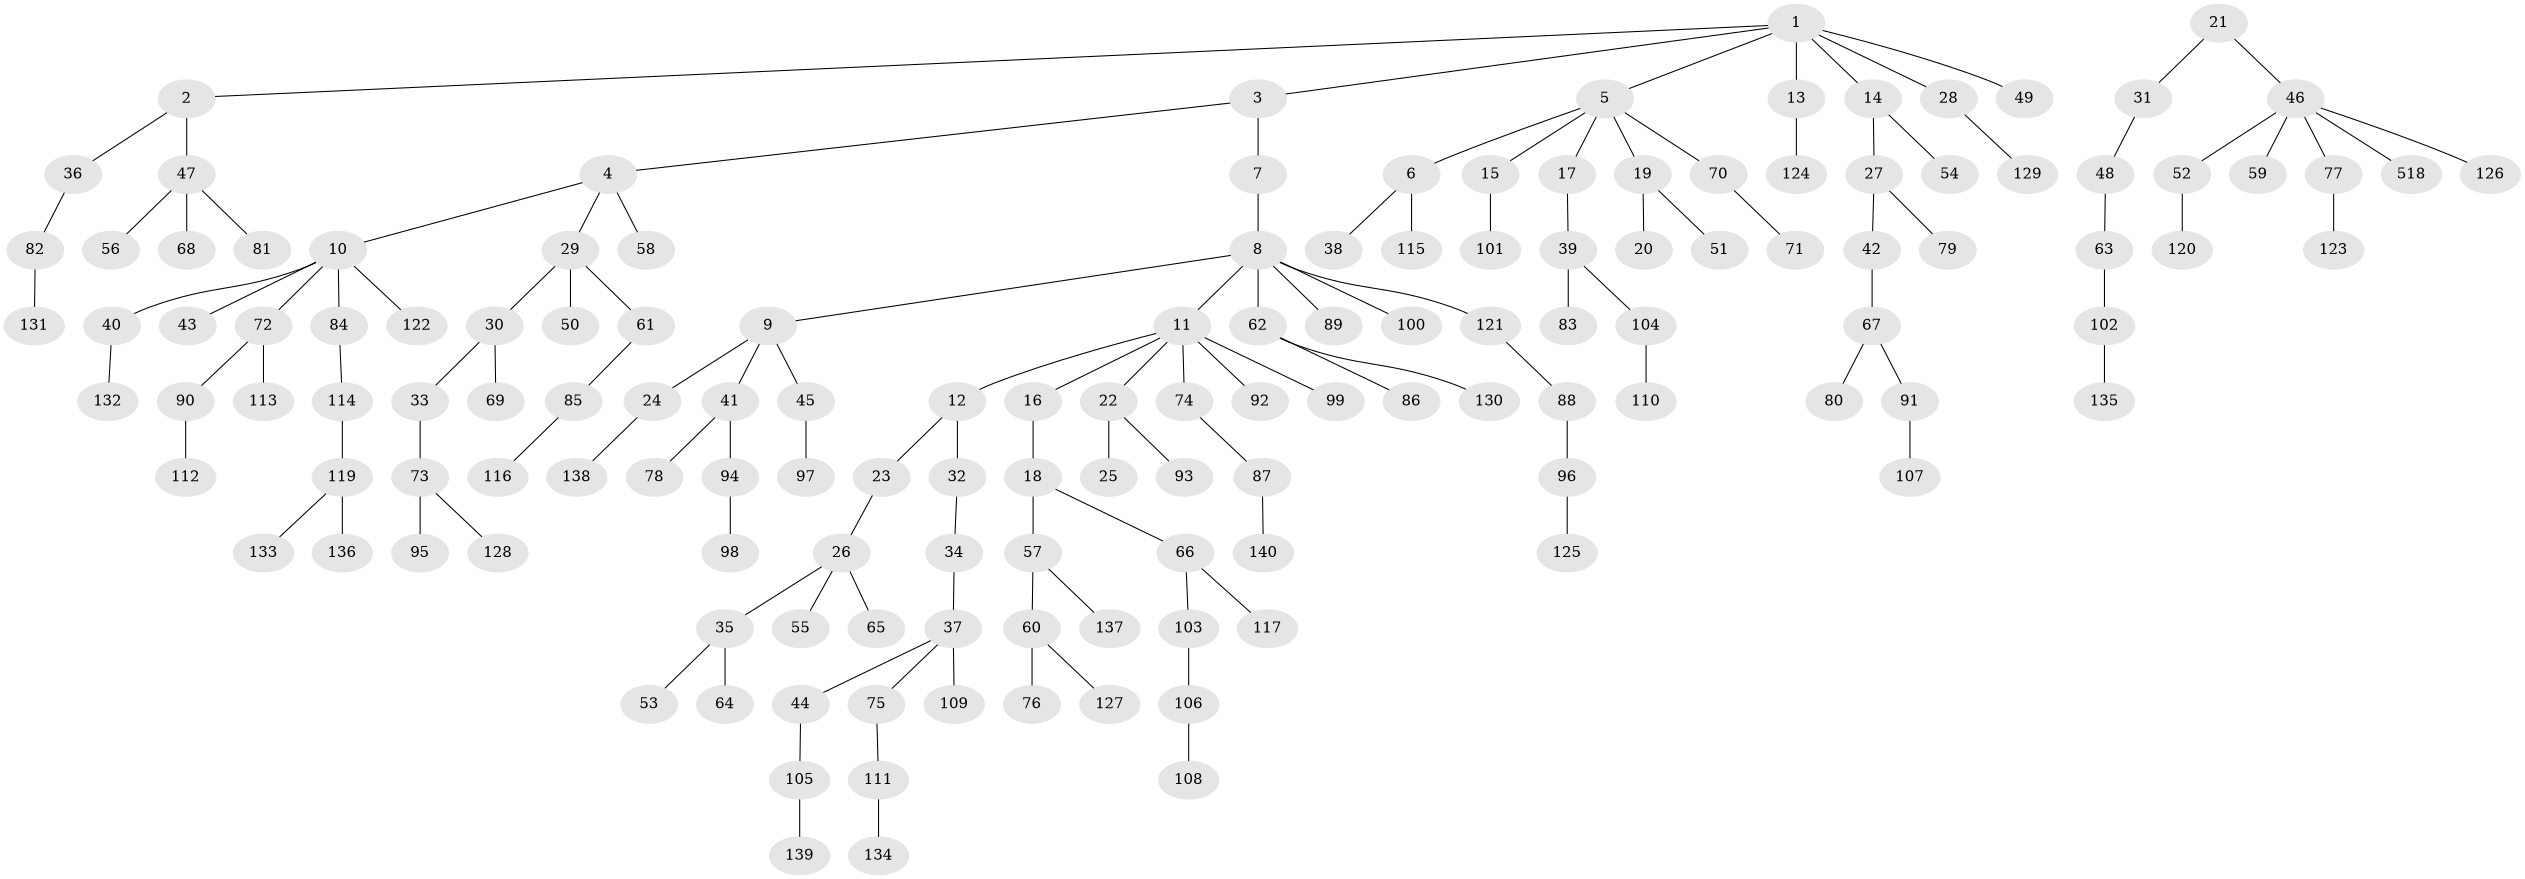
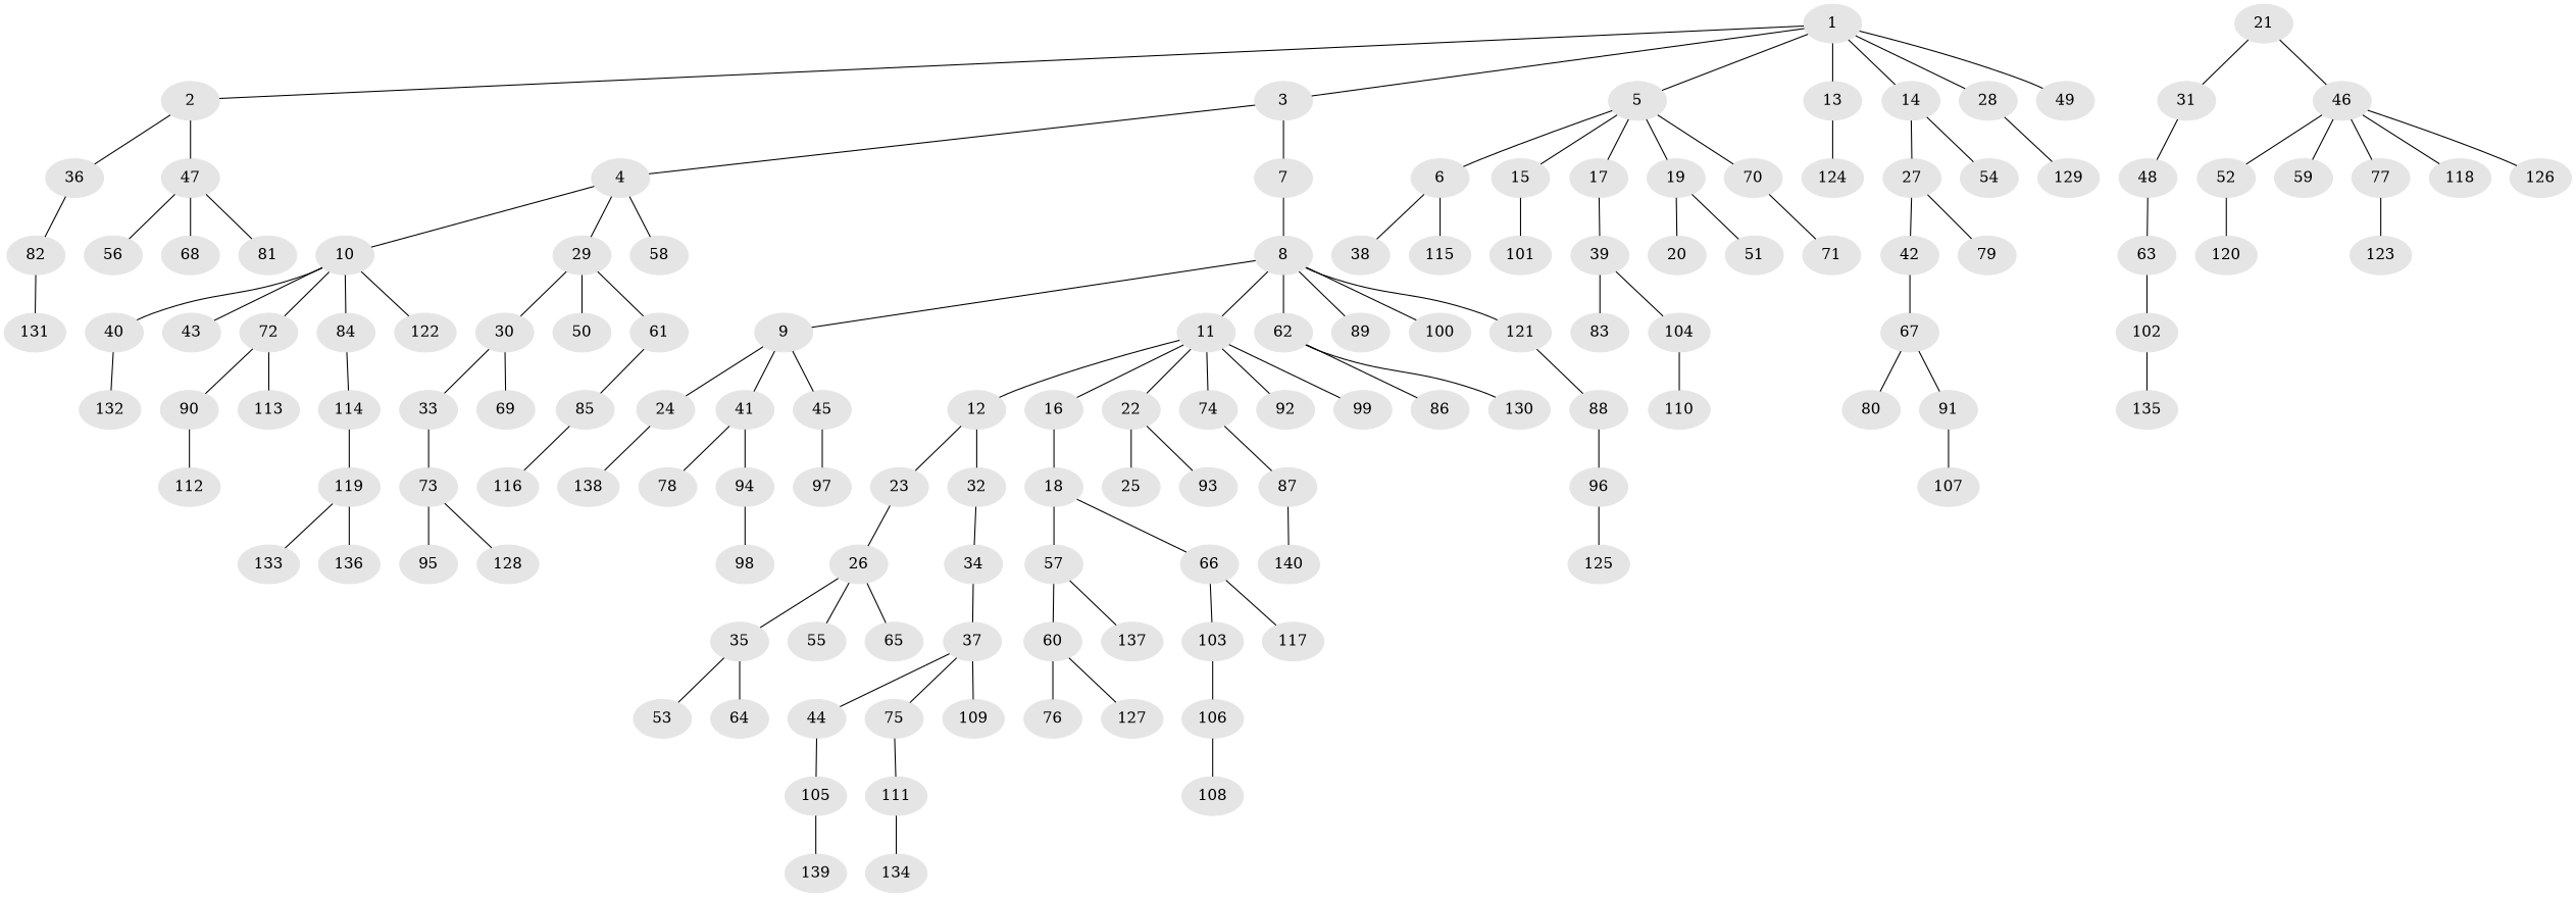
  graph {
    node [color=gray90 style=filled]
    1
    2
    3
    5
    13
    14
    28
    49
    36
    47
    4
    7
    6
    15
    17
    19
    70
    124
    27
    54
    129
    82
    56
    68
    81
    10
    29
    58
    8
    40
    43
    72
    84
    122
    30
    50
    61
    38
    115
    101
    39
    20
    51
    71
    21
    31
    46
    9
    11
    62
    89
    100
    121
    24
    41
    45
    12
    16
    22
    74
    92
    99
    86
    130
    88
    138
    78
    94
    97
    132
    90
    113
    114
    23
    32
    18
    25
    93
    87
    26
    34
    42
    79
    57
    66
    83
    104
    60
    137
    103
    117
    48
    52
    59
    77
-   118 [label=518]
+   118
    126
    35
    55
    65
    53
    64
    67
    33
    69
    85
    73
    63
    96
    37
    95
    128
    44
    75
    109
    131
    105
    111
    110
    98
    80
    91
    139
    120
    123
    102
    76
    127
    116
    135
    106
    107
    112
    140
    134
    119
    125
    108
    133
    136
    1 -- 2
    1 -- 3
    1 -- 5
    1 -- 13
    1 -- 14
    1 -- 28
    1 -- 49
    2 -- 36
    2 -- 47
    3 -- 4
    3 -- 7
    5 -- 6
    5 -- 15
    5 -- 17
    5 -- 19
    5 -- 70
    13 -- 124
    14 -- 27
    14 -- 54
    28 -- 129
    36 -- 82
    47 -- 56
    47 -- 68
    47 -- 81
    4 -- 10
    4 -- 29
    4 -- 58
    7 -- 8
    6 -- 38
    6 -- 115
    15 -- 101
    17 -- 39
    19 -- 20
    19 -- 51
    70 -- 71
    27 -- 42
    27 -- 79
    82 -- 131
    10 -- 40
    10 -- 43
    10 -- 72
    10 -- 84
    10 -- 122
    29 -- 30
    29 -- 50
    29 -- 61
    8 -- 9
    8 -- 11
    8 -- 62
    8 -- 89
    8 -- 100
    8 -- 121
    40 -- 132
    72 -- 90
    72 -- 113
    84 -- 114
    30 -- 33
    30 -- 69
    61 -- 85
    39 -- 83
    39 -- 104
    21 -- 31
    21 -- 46
    31 -- 48
    46 -- 52
    46 -- 59
    46 -- 77
    46 -- 118
    46 -- 126
    9 -- 24
    9 -- 41
    9 -- 45
    11 -- 12
    11 -- 16
    11 -- 22
    11 -- 74
    11 -- 92
    11 -- 99
    62 -- 86
    62 -- 130
    121 -- 88
    24 -- 138
    41 -- 78
    41 -- 94
    45 -- 97
    12 -- 23
    12 -- 32
    16 -- 18
    22 -- 25
    22 -- 93
    74 -- 87
    88 -- 96
    94 -- 98
    90 -- 112
    114 -- 119
    23 -- 26
    32 -- 34
    18 -- 57
    18 -- 66
    87 -- 140
    26 -- 35
    26 -- 55
    26 -- 65
    34 -- 37
    42 -- 67
    57 -- 60
    57 -- 137
    66 -- 103
    66 -- 117
    104 -- 110
    60 -- 76
    60 -- 127
    103 -- 106
    48 -- 63
    52 -- 120
    77 -- 123
    35 -- 53
    35 -- 64
    67 -- 80
    67 -- 91
    33 -- 73
    85 -- 116
    73 -- 95
    73 -- 128
    63 -- 102
    96 -- 125
    37 -- 44
    37 -- 75
    37 -- 109
    44 -- 105
    75 -- 111
    105 -- 139
    111 -- 134
    91 -- 107
    102 -- 135
    106 -- 108
    119 -- 133
    119 -- 136
  }
